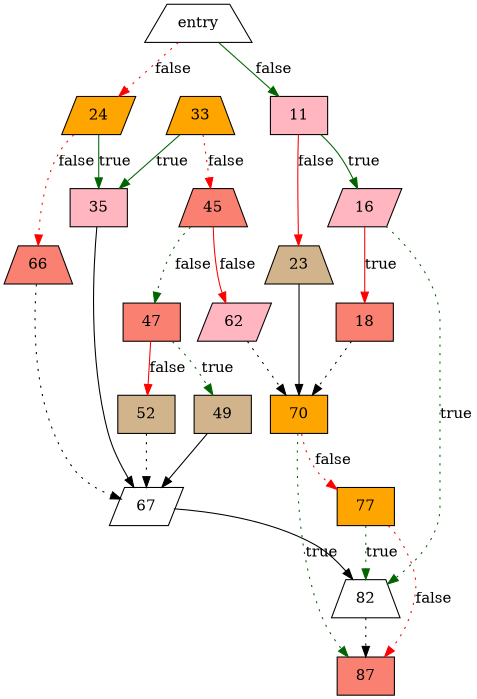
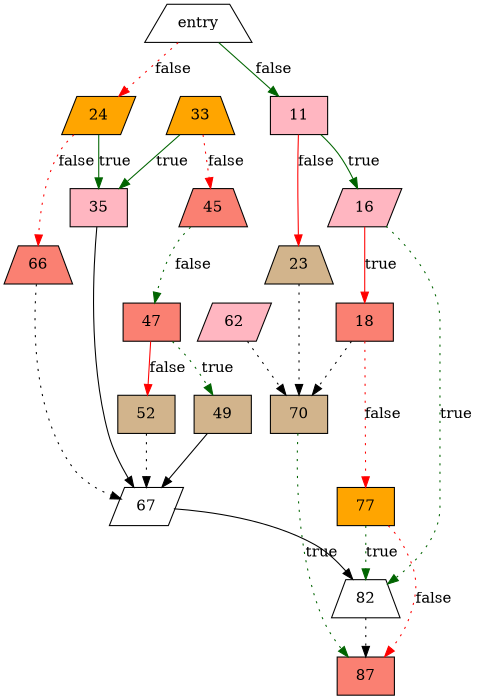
  digraph {
    node [fillcolor=salmon shape=box style=filled]
    edge [style=dotted]
    n1 [fillcolor=white label=entry shape=trapezium]
    11 [fillcolor=lightpink]
    24 [fillcolor=orange shape=parallelogram]
    16 [fillcolor=lightpink shape=parallelogram]
    23 [fillcolor=tan shape=trapezium]
    66 [shape=trapezium]
    35 [fillcolor=lightpink]
    18
    82 [fillcolor=white shape=trapezium]
-   70 [fillcolor=orange]
+   70 [fillcolor=tan]
    87
    77 [fillcolor=orange]
    33 [fillcolor=orange shape=trapezium]
    45 [shape=trapezium]
    67 [fillcolor=white shape=parallelogram]
    47
    62 [fillcolor=lightpink shape=parallelogram]
    49 [fillcolor=tan]
    52 [fillcolor=tan]
    n1 -> 11 [color=darkgreen label=false style=solid]
    n1 -> 24 [color=red label=false]
    11 -> 16 [color=darkgreen label=true style=solid]
    11 -> 23 [color=red label=false style=solid]
    24 -> 66 [color=red label=false]
    24 -> 35 [color=darkgreen label=true style=solid]
    16 -> 18 [color=red label=true style=solid]
    16 -> 82 [color=darkgreen label=true]
-   23 -> 70 [style=solid]
+   23 -> 70
    66 -> 67
    35 -> 67 [style=solid]
    18 -> 70
    82 -> 87
    70 -> 87 [color=darkgreen label=true]
-   70 -> 77 [color=red label=false]
+   18 -> 77 [color=red label=false]
    77 -> 82 [color=darkgreen label=true]
    77 -> 87 [color=red label=false]
    33 -> 35 [color=darkgreen label=true style=solid]
    33 -> 45 [color=red label=false]
    45 -> 47 [color=darkgreen label=false]
-   45 -> 62 [color=red label=false style=solid]
    67 -> 82 [style=solid]
    47 -> 49 [color=darkgreen label=true]
    47 -> 52 [color=red label=false style=solid]
    62 -> 70
    49 -> 67 [style=solid]
    52 -> 67
  }
